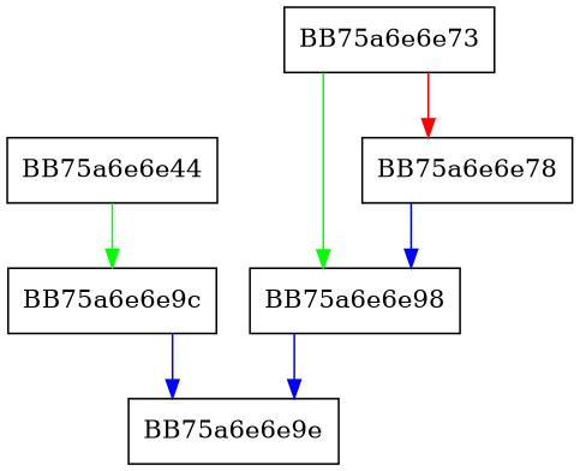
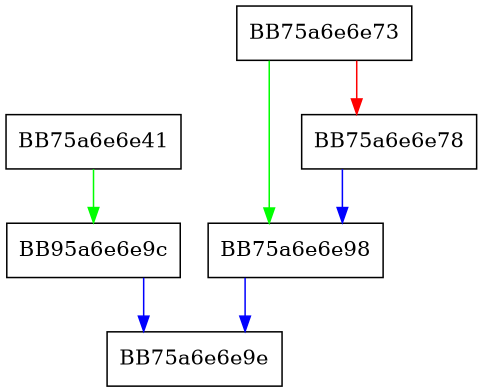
  digraph {
    splines=ortho
    node [shape=box]
    edge [color=blue]
-   BB75a6e6e44
-   BB75a6e6e9c
+   BB75a6e6e44 [label=BB75a6e6e41]
+   BB75a6e6e9c [label=BB95a6e6e9c]
    BB75a6e6e9e
    BB75a6e6e73
    BB75a6e6e98
    BB75a6e6e78
    BB75a6e6e44 -> BB75a6e6e9c [color=green]
    BB75a6e6e9c -> BB75a6e6e9e
    BB75a6e6e73 -> BB75a6e6e98 [color=green]
    BB75a6e6e73 -> BB75a6e6e78 [color=red]
    BB75a6e6e98 -> BB75a6e6e9e
    BB75a6e6e78 -> BB75a6e6e98
  }
